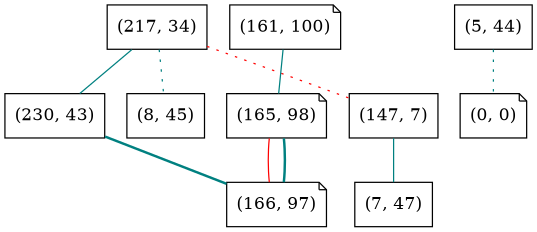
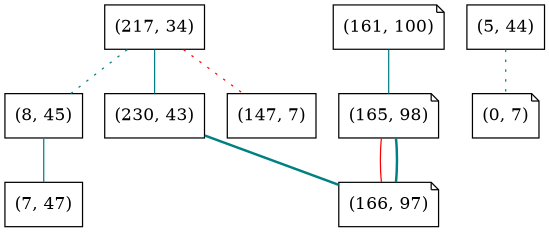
  graph {
    node [shape=box]
    edge [color=teal style=solid weight=1]
    n1 [label="(217, 34)"]
    "(8, 45)"
    "(230, 43)"
    "(147, 7)"
    "(7, 47)"
    "(166, 97)" [shape=note]
-   "(0, 0)" [shape=note]
+   "(0, 0)" [shape=note label="(0, 7)"]
    "(5, 44)"
    "(161, 100)" [shape=note]
    "(165, 98)" [shape=note]
    n1 -- "(8, 45)" [style=dotted]
    n1 -- "(230, 43)"
    n1 -- "(147, 7)" [color=red style=dotted]
-   "(147, 7)" -- "(7, 47)"
+   "(8, 45)" -- "(7, 47)"
    "(230, 43)" -- "(166, 97)" [style=bold]
    "(5, 44)" -- "(0, 0)" [style=dotted weight=4]
    "(161, 100)" -- "(165, 98)"
    "(165, 98)" -- "(166, 97)" [color=red]
    "(165, 98)" -- "(166, 97)" [style=bold]
  }
